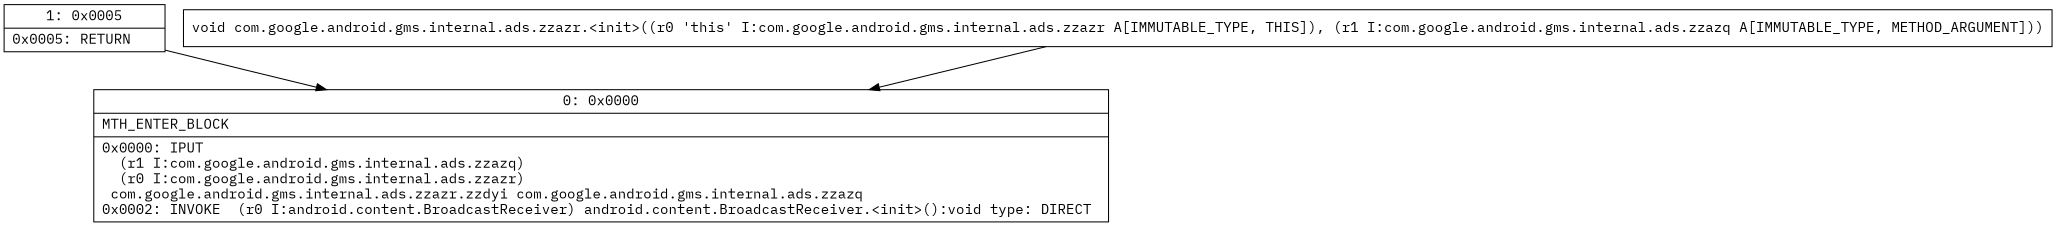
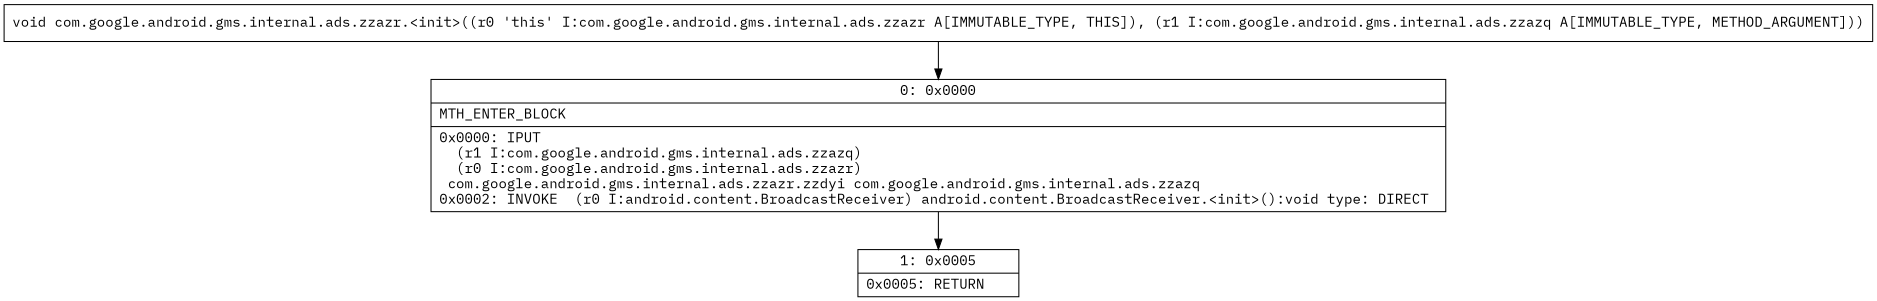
  digraph {
    fontname="IBM Plex Mono"
    node [shape=record fontname="IBM Plex Mono"]
    edge [fontname="IBM Plex Mono"]
    n1 [label="{0\:\ 0x0000|MTH_ENTER_BLOCK\l|0x0000: IPUT  \l  (r1 I:com.google.android.gms.internal.ads.zzazq)\l  (r0 I:com.google.android.gms.internal.ads.zzazr)\l com.google.android.gms.internal.ads.zzazr.zzdyi com.google.android.gms.internal.ads.zzazq \l0x0002: INVOKE  (r0 I:android.content.BroadcastReceiver) android.content.BroadcastReceiver.\<init\>():void type: DIRECT \l}"]
    n2 [label="{1\:\ 0x0005|0x0005: RETURN   \l}"]
    n3 [label="{void com.google.android.gms.internal.ads.zzazr.\<init\>((r0 'this' I:com.google.android.gms.internal.ads.zzazr A[IMMUTABLE_TYPE, THIS]), (r1 I:com.google.android.gms.internal.ads.zzazq A[IMMUTABLE_TYPE, METHOD_ARGUMENT])) }"]
-   n2 -> n1
+   n1 -> n2
    n3 -> n1
  }
